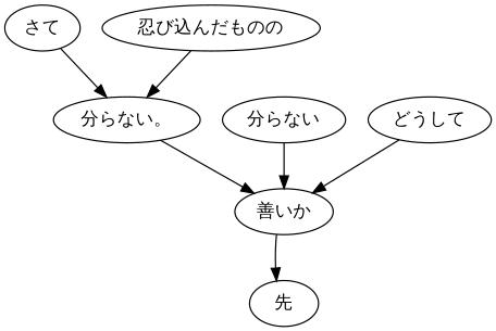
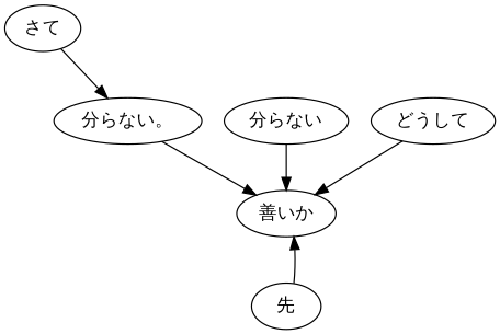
  digraph {
    n1 [label="さて"]
    n2 [label="分らない。"]
    n3 [label="善いか"]
-   n4 [label="忍び込んだものの"]
    n5 [label="分らない"]
    n6 [label="先"]
    n7 [label="どうして"]
    n1 -> n2
    n2 -> n3
-   n4 -> n2
    n5 -> n3
-   n3 -> n6
+   n6 -> n3
    n7 -> n3
  }
